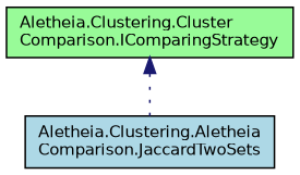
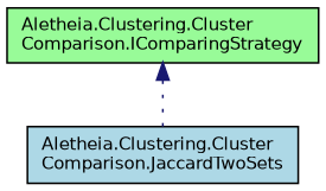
  digraph {
    node [color=black fontname=Helvetica fontsize=10 shape=record style=filled]
    n1 [fillcolor=palegreen fontcolor=black height=0.2 label="Aletheia.Clustering.Cluster\lComparison.IComparingStrategy" width=0.4]
-   n2 [fillcolor=lightblue height=0.2 label="Aletheia.Clustering.Aletheia\lComparison.JaccardTwoSets" width=0.4]
+   n2 [fillcolor=lightblue height=0.2 label="Aletheia.Clustering.Cluster\lComparison.JaccardTwoSets" width=0.4]
    n1 -> n2 [color=midnightblue dir=back fontname=Helvetica fontsize=10 labelfontname=Helvetica labelfontsize=10 style=dotted]
  }
